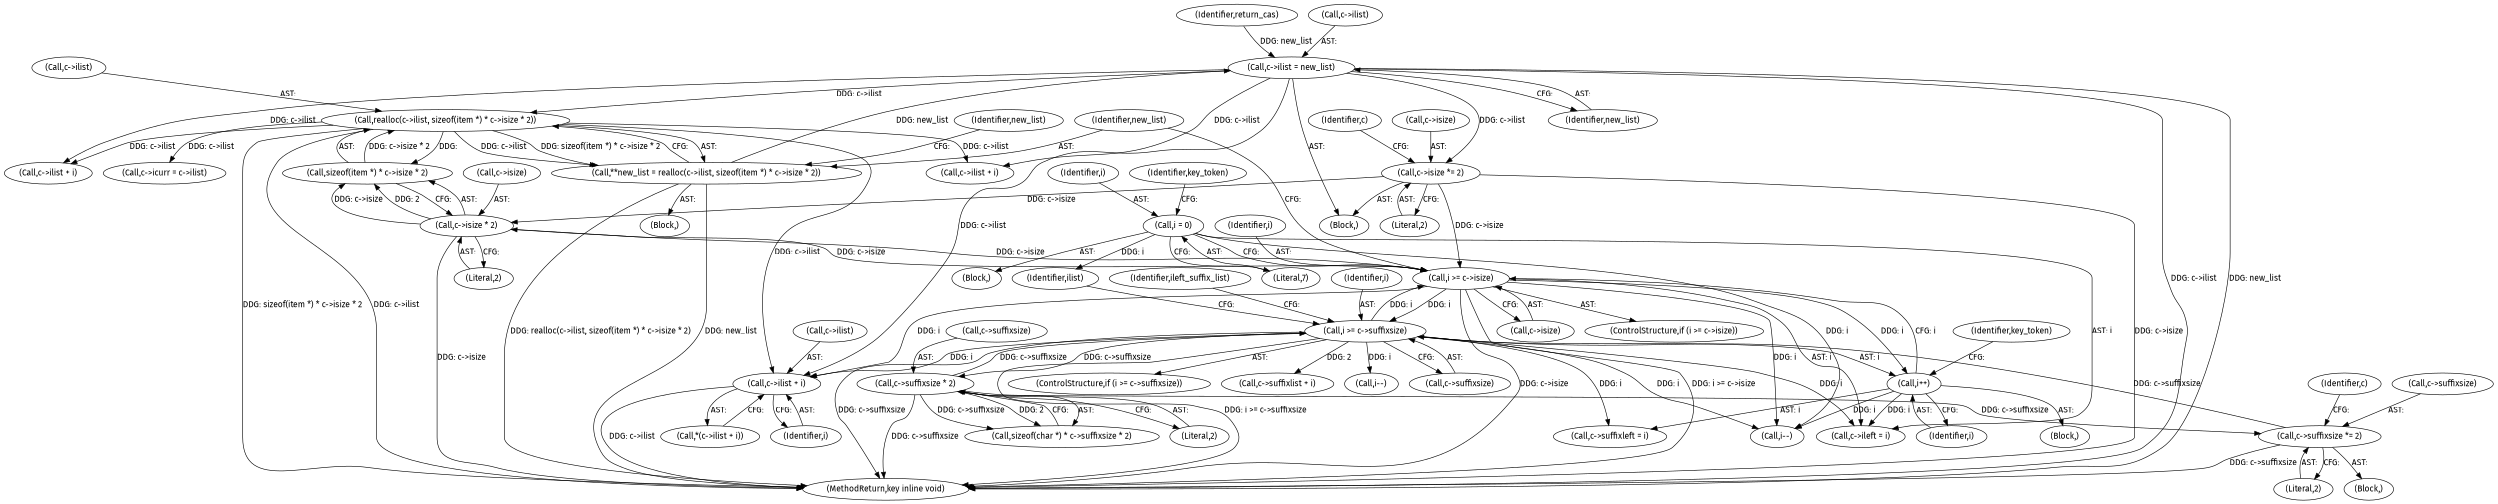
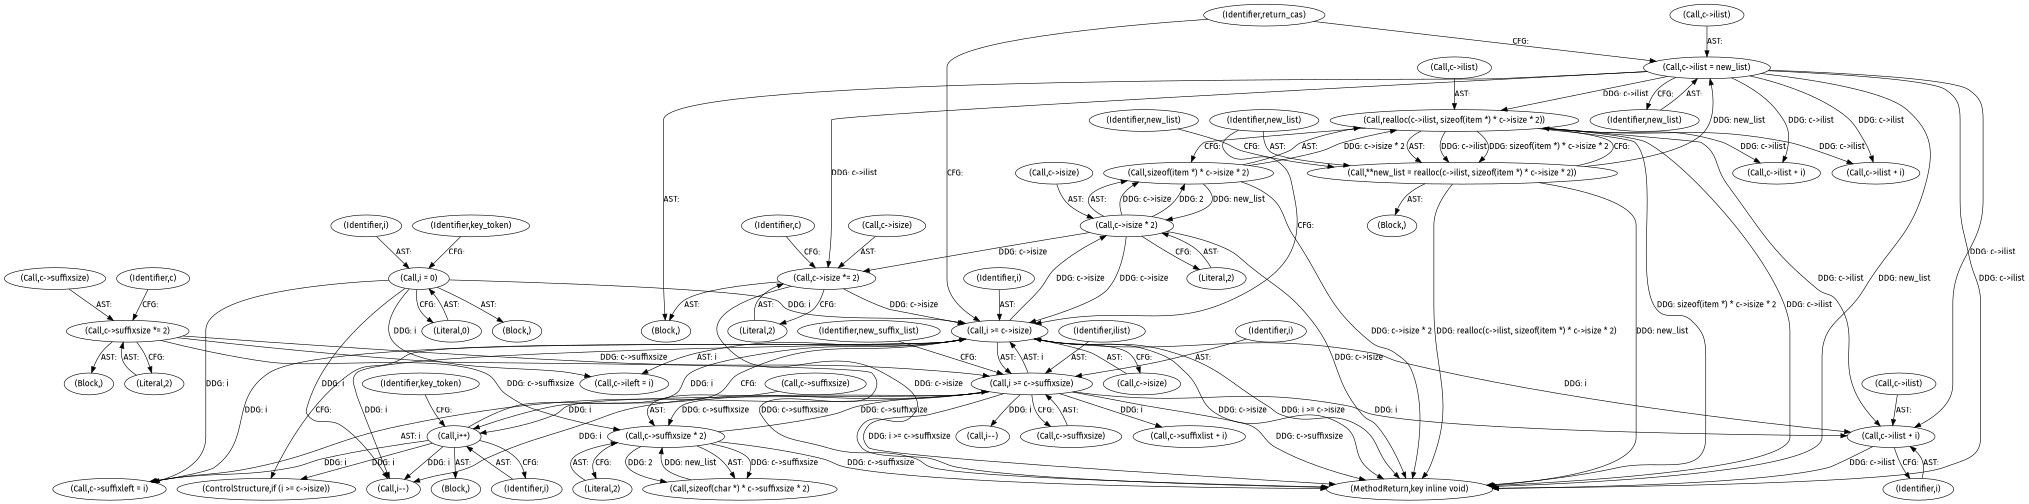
  digraph {
    fontname="Fira Sans"
    node [fontname="Fira Sans"]
    edge [fontname="Fira Sans"]
    n1 [label="(Call,c->ilist + i)"]
-   n2 [label="(Call,*(c->ilist + i))"]
    n3 [label="(MethodReturn,key inline void)"]
    n4 [label="(Identifier,i)"]
    n5 [label="(Call,c->ilist = new_list)"]
    n6 [label="(Call,realloc(c->ilist, sizeof(item *) * c->isize * 2))"]
    n7 [label="(Identifier,new_list)"]
    n8 [label="(Call,c->ilist + i)"]
    n9 [label="(Block,)"]
    n10 [label="(Call,c->ilist + i)"]
    n11 [label="(Call,c->isize *= 2)"]
-   n12 [label="(Call,c->icurr = c->ilist)"]
    n13 [label="(Call,**new_list = realloc(c->ilist, sizeof(item *) * c->isize * 2))"]
    n14 [label="(Call,sizeof(item *) * c->isize * 2)"]
    n15 [label="(Block,)"]
    n16 [label="(Call,c->isize * 2)"]
    n17 [label="(Call,i >= c->isize)"]
    n18 [label="(Literal,2)"]
    n19 [label="(Call,i++)"]
    n20 [label="(Call,i >= c->suffixsize)"]
    n21 [label="(Call,c->isize)"]
    n22 [label="(Call,c->suffixleft = i)"]
    n23 [label="(Call,i--)"]
    n24 [label="(Call,c->ileft = i)"]
    n25 [label="(ControlStructure,if (i >= c->isize))"]
    n26 [label="(Literal,2)"]
    n27 [label="(Block,)"]
    n28 [label="(Identifier,i)"]
    n29 [label="(Call,c->suffixsize * 2)"]
    n30 [label="(Call,i--)"]
    n31 [label="(Call,c->suffixsize)"]
-   n32 [label="(ControlStructure,if (i >= c->suffixsize))"]
    n33 [label="(Call,c->suffixlist + i)"]
    n34 [label="(Call,i = 0)"]
-   n35 [label="(Literal,7)"]
+   n35 [label="(Literal,0)"]
    n36 [label="(Block,)"]
    n37 [label="(Call,c->suffixsize *= 2)"]
    n38 [label="(Call,sizeof(char *) * c->suffixsize * 2)"]
    n39 [label="(Literal,2)"]
    n40 [label="(Block,)"]
    n41 [label="(Literal,2)"]
    n42 [label="(Identifier,key_token)"]
    n43 [label="(Call,c->isize)"]
    n44 [label="(Identifier,return_cas)"]
    n45 [label="(Identifier,ilist)"]
    n46 [label="(Identifier,i)"]
    n47 [label="(Call,c->suffixsize)"]
    n48 [label="(Call,c->suffixsize)"]
    n49 [label="(Call,c->ilist)"]
    n50 [label="(Identifier,i)"]
    n51 [label="(Call,c->isize)"]
    n52 [label="(Identifier,new_list)"]
    n53 [label="(Call,c->ilist)"]
    n54 [label="(Call,c->ilist)"]
    n55 [label="(Identifier,c)"]
    n56 [label="(Identifier,key_token)"]
    n57 [label="(Identifier,new_list)"]
-   n58 [label="(Identifier,ileft_suffix_list)"]
+   n58 [label="(Identifier,new_suffix_list)"]
    n59 [label="(Identifier,c)"]
    n60 [label="(Identifier,i)"]
-   n1 -> n2 [label="AST: "]
    n1 -> n3 [label="DDG: c->ilist"]
    n1 -> n4 [label="CFG: "]
-   n2 -> n1 [label="CFG: "]
    n4 -> n1 [label="AST: "]
    n5 -> n1 [label="DDG: c->ilist"]
    n5 -> n3 [label="DDG: c->ilist"]
    n5 -> n3 [label="DDG: new_list"]
    n5 -> n6 [label="DDG: c->ilist"]
    n5 -> n7 [label="CFG: "]
    n5 -> n8 [label="DDG: c->ilist"]
    n5 -> n9 [label="AST: "]
    n5 -> n10 [label="DDG: c->ilist"]
    n5 -> n11 [label="DDG: c->ilist"]
    n6 -> n1 [label="DDG: c->ilist"]
    n6 -> n3 [label="DDG: sizeof(item *) * c->isize * 2"]
    n6 -> n3 [label="DDG: c->ilist"]
    n6 -> n8 [label="DDG: c->ilist"]
    n6 -> n10 [label="DDG: c->ilist"]
-   n6 -> n12 [label="DDG: c->ilist"]
    n6 -> n13 [label="AST: "]
    n6 -> n13 [label="DDG: c->ilist"]
    n6 -> n13 [label="DDG: sizeof(item *) * c->isize * 2"]
-   n6 -> n14 [label="DDG: "]
+   n6 -> n14 [label="CFG: "]
    n7 -> n5 [label="AST: "]
    n11 -> n3 [label="DDG: c->isize"]
    n11 -> n9 [label="AST: "]
    n11 -> n17 [label="DDG: c->isize"]
    n11 -> n26 [label="CFG: "]
    n13 -> n3 [label="DDG: new_list"]
    n13 -> n3 [label="DDG: realloc(c->ilist, sizeof(item *) * c->isize * 2)"]
    n13 -> n5 [label="DDG: new_list"]
    n13 -> n6 [label="CFG: "]
    n13 -> n15 [label="AST: "]
+   n14 -> n3 [label="DDG: c->isize * 2"]
    n14 -> n6 [label="AST: "]
    n14 -> n6 [label="DDG: c->isize * 2"]
-   n14 -> n16 [label="CFG: "]
+   n14 -> n16 [label="DDG: new_list"]
    n16 -> n3 [label="DDG: c->isize"]
-   n11 -> n16 [label="DDG: c->isize"]
+   n16 -> n11 [label="DDG: c->isize"]
    n16 -> n14 [label="AST: "]
    n16 -> n14 [label="DDG: c->isize"]
    n16 -> n14 [label="DDG: 2"]
    n16 -> n17 [label="DDG: c->isize"]
    n16 -> n18 [label="CFG: "]
    n17 -> n1 [label="DDG: i"]
    n17 -> n3 [label="DDG: c->isize"]
    n17 -> n3 [label="DDG: i >= c->isize"]
    n17 -> n16 [label="DDG: c->isize"]
-   n17 -> n19 [label="DDG: i"]
-   n17 -> n20 [label="DDG: i"]
+   n17 -> n19 [label="CFG: "]
+   n17 -> n20 [label="AST: "]
    n17 -> n21 [label="CFG: "]
+   n17 -> n22 [label="DDG: i"]
    n17 -> n23 [label="DDG: i"]
    n17 -> n24 [label="AST: i"]
-   n17 -> n25 [label="AST: "]
+   n17 -> n25 [label="CFG: "]
    n18 -> n16 [label="AST: "]
-   n19 -> n17 [label="CFG: i"]
-   n19 -> n22 [label="AST: i"]
+   n19 -> n17 [label="DDG: i"]
+   n19 -> n22 [label="DDG: i"]
    n19 -> n23 [label="DDG: i"]
-   n19 -> n24 [label="DDG: i"]
+   n19 -> n25 [label="DDG: i"]
    n19 -> n27 [label="AST: "]
    n19 -> n28 [label="CFG: "]
    n20 -> n1 [label="DDG: i"]
    n20 -> n3 [label="DDG: c->suffixsize"]
    n20 -> n3 [label="DDG: i >= c->suffixsize"]
-   n20 -> n17 [label="DDG: i"]
-   n20 -> n19 [label="AST: i"]
-   n20 -> n22 [label="DDG: i"]
+   n20 -> n17 [label="AST: i"]
+   n20 -> n19 [label="DDG: i"]
+   n20 -> n22 [label="AST: i"]
    n20 -> n23 [label="DDG: i"]
-   n20 -> n24 [label="DDG: i"]
    n20 -> n29 [label="DDG: c->suffixsize"]
    n20 -> n30 [label="DDG: i"]
    n20 -> n31 [label="CFG: "]
-   n20 -> n32 [label="AST: "]
-   n20 -> n33 [label="DDG: 2"]
+   n20 -> n33 [label="DDG: i"]
    n21 -> n17 [label="AST: "]
    n26 -> n11 [label="AST: "]
    n28 -> n19 [label="AST: "]
    n29 -> n3 [label="DDG: c->suffixsize"]
    n29 -> n20 [label="DDG: c->suffixsize"]
-   n29 -> n37 [label="DDG: c->suffixsize"]
+   n37 -> n29 [label="DDG: c->suffixsize"]
    n29 -> n38 [label="AST: "]
    n29 -> n38 [label="DDG: c->suffixsize"]
    n29 -> n38 [label="DDG: 2"]
    n29 -> n39 [label="CFG: "]
    n31 -> n20 [label="AST: "]
-   n34 -> n17 [label="CFG: "]
-   n34 -> n45 [label="DDG: i"]
+   n34 -> n17 [label="DDG: i"]
+   n34 -> n22 [label="DDG: i"]
    n34 -> n23 [label="DDG: i"]
-   n34 -> n24 [label="AST: i"]
+   n34 -> n24 [label="DDG: i"]
    n34 -> n35 [label="CFG: "]
    n34 -> n36 [label="AST: "]
    n35 -> n34 [label="AST: "]
    n37 -> n3 [label="DDG: c->suffixsize"]
    n37 -> n20 [label="DDG: c->suffixsize"]
    n37 -> n40 [label="AST: "]
    n37 -> n41 [label="CFG: "]
-   n38 -> n29 [label="CFG: "]
+   n38 -> n29 [label="DDG: new_list"]
    n39 -> n29 [label="AST: "]
    n41 -> n37 [label="AST: "]
    n42 -> n19 [label="CFG: "]
    n43 -> n16 [label="AST: "]
-   n44 -> n5 [label="DDG: new_list"]
-   n45 -> n20 [label="CFG: "]
+   n44 -> n5 [label="CFG: "]
+   n44 -> n17 [label="CFG: "]
+   n45 -> n20 [label="AST: "]
    n46 -> n17 [label="AST: "]
    n47 -> n37 [label="AST: "]
    n48 -> n29 [label="AST: "]
    n49 -> n6 [label="AST: "]
    n50 -> n20 [label="AST: "]
    n51 -> n11 [label="AST: "]
    n52 -> n13 [label="CFG: "]
    n53 -> n5 [label="AST: "]
    n54 -> n1 [label="AST: "]
    n55 -> n11 [label="CFG: "]
    n56 -> n34 [label="CFG: "]
    n57 -> n13 [label="AST: "]
    n57 -> n17 [label="CFG: "]
    n58 -> n20 [label="CFG: "]
    n59 -> n37 [label="CFG: "]
    n60 -> n34 [label="AST: "]
  }
